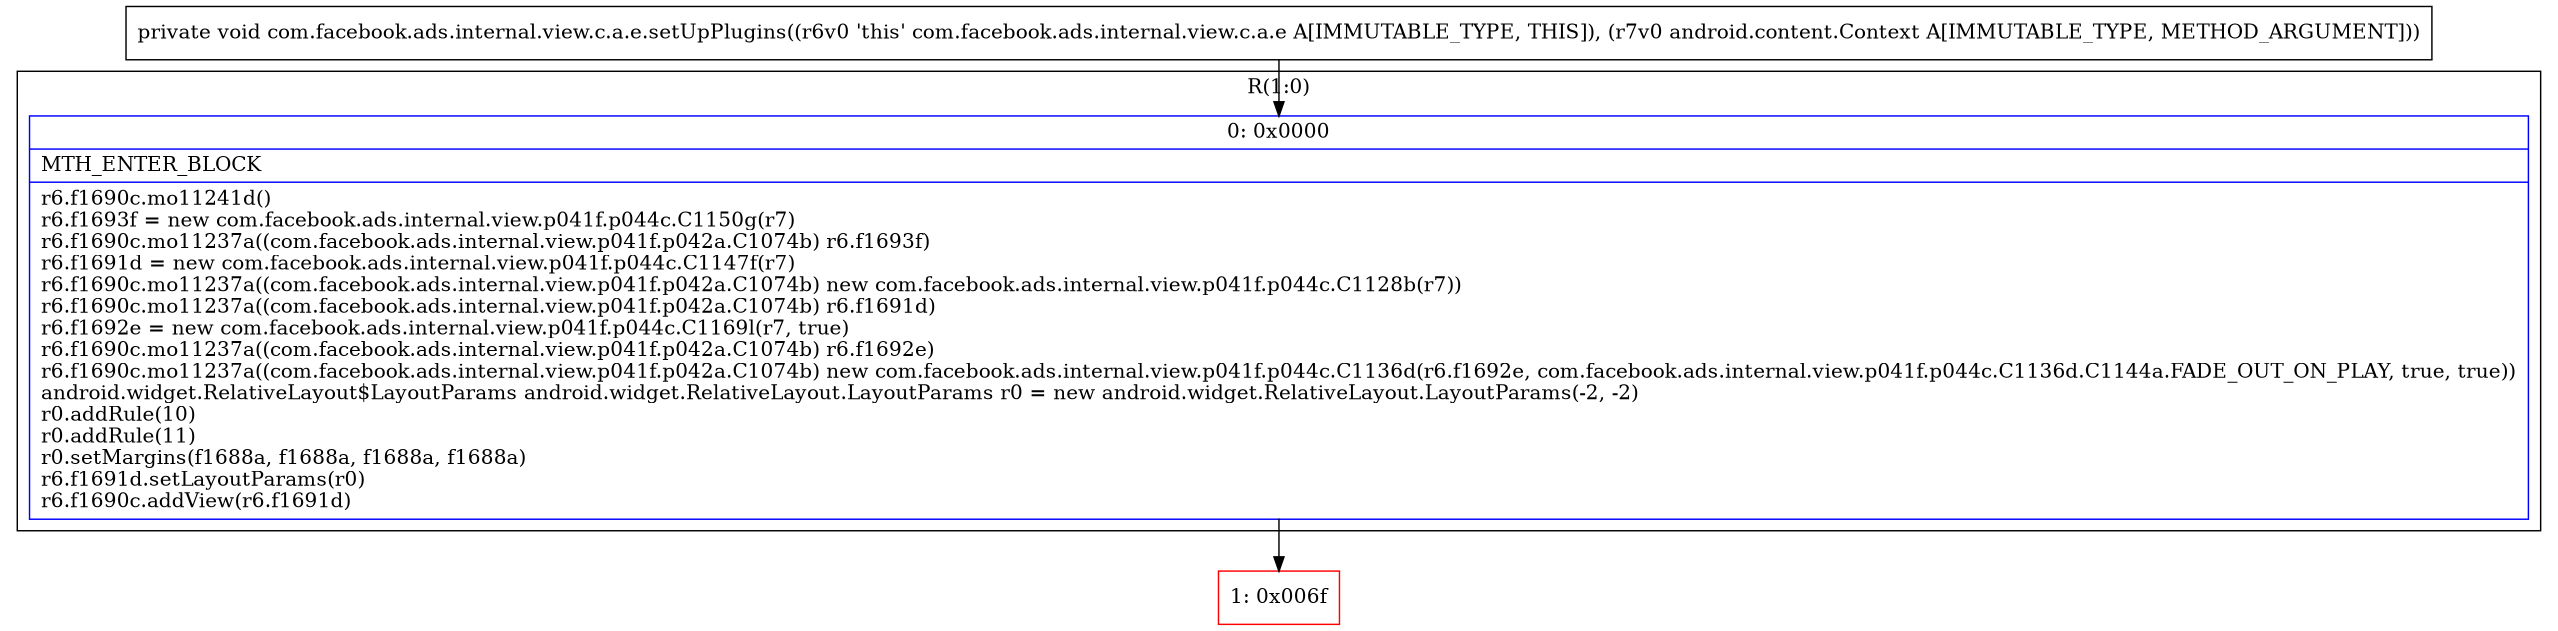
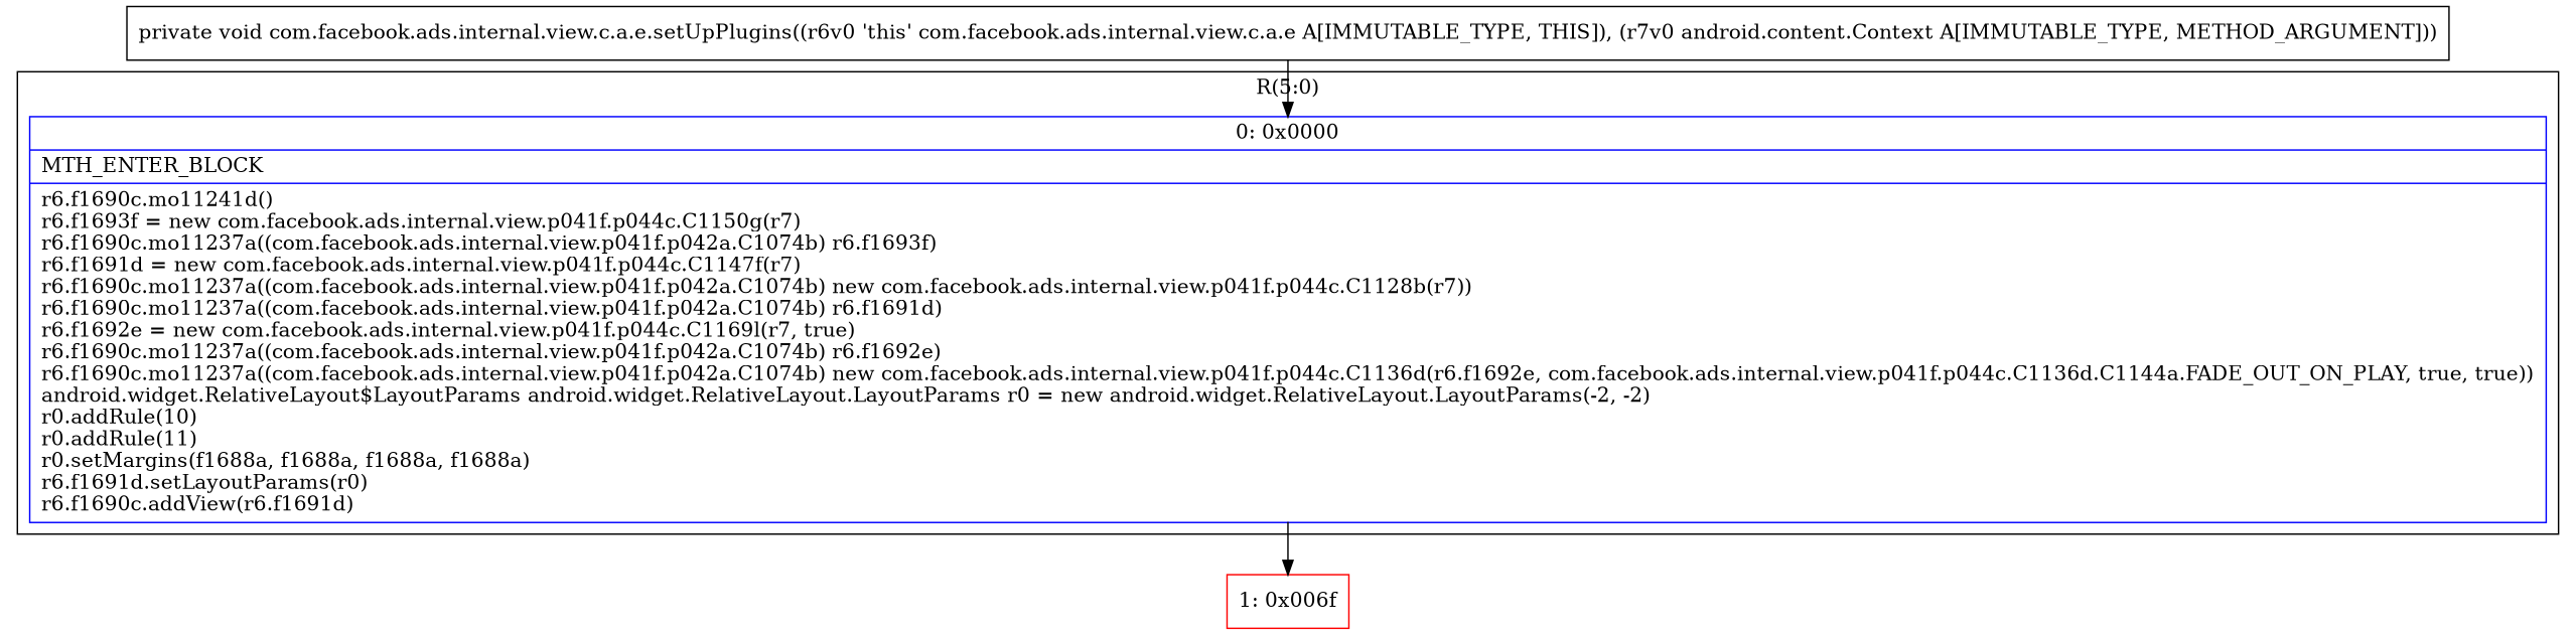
  digraph {
    node [shape=record]
    n1 [color=blue label="{0\:\ 0x0000|MTH_ENTER_BLOCK\l|r6.f1690c.mo11241d()\lr6.f1693f = new com.facebook.ads.internal.view.p041f.p044c.C1150g(r7)\lr6.f1690c.mo11237a((com.facebook.ads.internal.view.p041f.p042a.C1074b) r6.f1693f)\lr6.f1691d = new com.facebook.ads.internal.view.p041f.p044c.C1147f(r7)\lr6.f1690c.mo11237a((com.facebook.ads.internal.view.p041f.p042a.C1074b) new com.facebook.ads.internal.view.p041f.p044c.C1128b(r7))\lr6.f1690c.mo11237a((com.facebook.ads.internal.view.p041f.p042a.C1074b) r6.f1691d)\lr6.f1692e = new com.facebook.ads.internal.view.p041f.p044c.C1169l(r7, true)\lr6.f1690c.mo11237a((com.facebook.ads.internal.view.p041f.p042a.C1074b) r6.f1692e)\lr6.f1690c.mo11237a((com.facebook.ads.internal.view.p041f.p042a.C1074b) new com.facebook.ads.internal.view.p041f.p044c.C1136d(r6.f1692e, com.facebook.ads.internal.view.p041f.p044c.C1136d.C1144a.FADE_OUT_ON_PLAY, true, true))\landroid.widget.RelativeLayout$LayoutParams android.widget.RelativeLayout.LayoutParams r0 = new android.widget.RelativeLayout.LayoutParams(\-2, \-2)\lr0.addRule(10)\lr0.addRule(11)\lr0.setMargins(f1688a, f1688a, f1688a, f1688a)\lr6.f1691d.setLayoutParams(r0)\lr6.f1690c.addView(r6.f1691d)\l}"]
    n2 [color=red label="{1\:\ 0x006f}"]
    n3 [label="{private void com.facebook.ads.internal.view.c.a.e.setUpPlugins((r6v0 'this' com.facebook.ads.internal.view.c.a.e A[IMMUTABLE_TYPE, THIS]), (r7v0 android.content.Context A[IMMUTABLE_TYPE, METHOD_ARGUMENT])) }"]
    subgraph cluster_1 {
-     label="R(1:0)"
+     label="R(5:0)"
      n1
    }
    n1 -> n2
    n3 -> n1
  }
